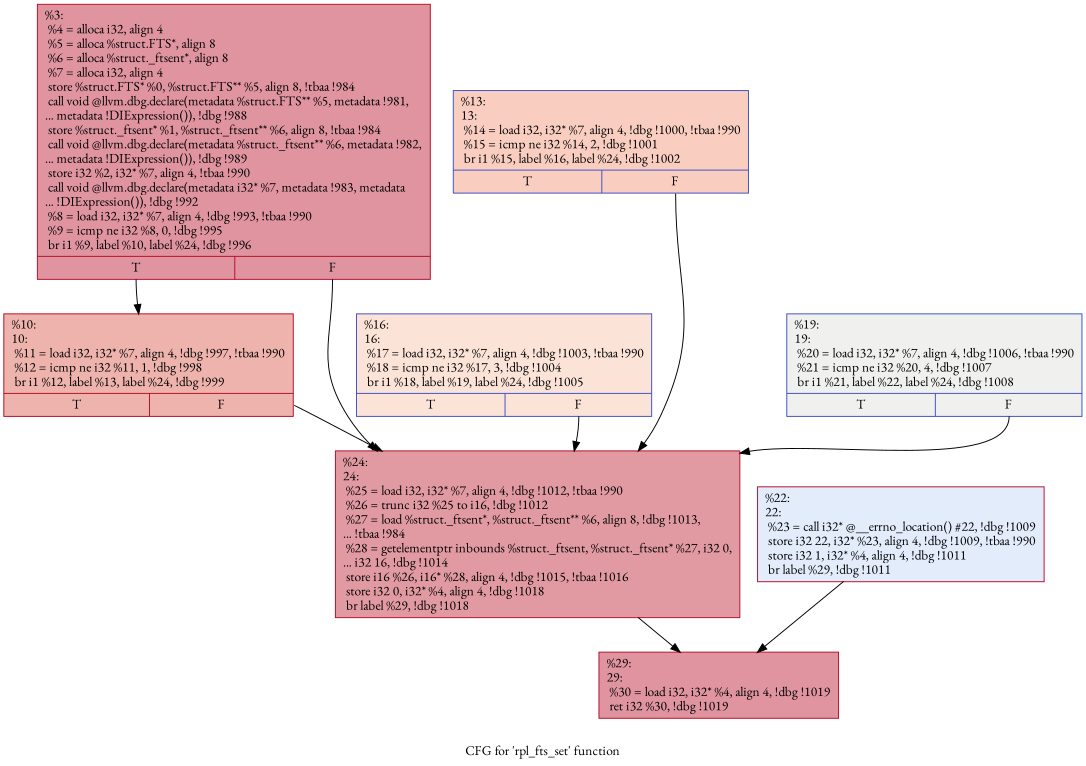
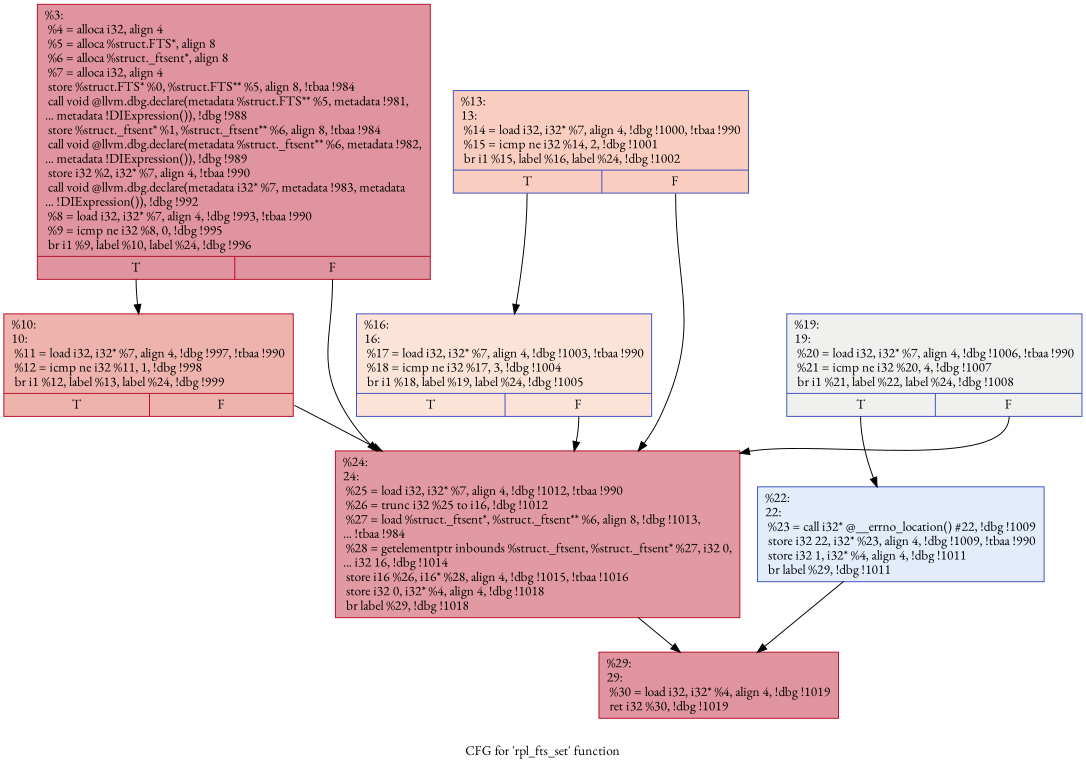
  digraph {
    fontname="EB Garamond"
    label="CFG for 'rpl_fts_set' function"
    node [color="#b70d28ff" fillcolor="#b70d2870" fontname="EB Garamond" shape=record style=filled]
    edge [fontname="EB Garamond" tailport=s0]
    n1 [label="{%3:\l  %4 = alloca i32, align 4\l  %5 = alloca %struct.FTS*, align 8\l  %6 = alloca %struct._ftsent*, align 8\l  %7 = alloca i32, align 4\l  store %struct.FTS* %0, %struct.FTS** %5, align 8, !tbaa !984\l  call void @llvm.dbg.declare(metadata %struct.FTS** %5, metadata !981,\l... metadata !DIExpression()), !dbg !988\l  store %struct._ftsent* %1, %struct._ftsent** %6, align 8, !tbaa !984\l  call void @llvm.dbg.declare(metadata %struct._ftsent** %6, metadata !982,\l... metadata !DIExpression()), !dbg !989\l  store i32 %2, i32* %7, align 4, !tbaa !990\l  call void @llvm.dbg.declare(metadata i32* %7, metadata !983, metadata\l... !DIExpression()), !dbg !992\l  %8 = load i32, i32* %7, align 4, !dbg !993, !tbaa !990\l  %9 = icmp ne i32 %8, 0, !dbg !995\l  br i1 %9, label %10, label %24, !dbg !996\l|{<s0>T|<s1>F}}"]
    n2 [fillcolor="#d6524470" label="{%10:\l10:                                               \l  %11 = load i32, i32* %7, align 4, !dbg !997, !tbaa !990\l  %12 = icmp ne i32 %11, 1, !dbg !998\l  br i1 %12, label %13, label %24, !dbg !999\l|{<s0>T|<s1>F}}"]
    n3 [fillcolor="#bb1b2c70" label="{%24:\l24:                                               \l  %25 = load i32, i32* %7, align 4, !dbg !1012, !tbaa !990\l  %26 = trunc i32 %25 to i16, !dbg !1012\l  %27 = load %struct._ftsent*, %struct._ftsent** %6, align 8, !dbg !1013,\l... !tbaa !984\l  %28 = getelementptr inbounds %struct._ftsent, %struct._ftsent* %27, i32 0,\l... i32 16, !dbg !1014\l  store i16 %26, i16* %28, align 4, !dbg !1015, !tbaa !1016\l  store i32 0, i32* %4, align 4, !dbg !1018\l  br label %29, !dbg !1018\l}"]
    n4 [label="{%29:\l29:                                               \l  %30 = load i32, i32* %4, align 4, !dbg !1019\l  ret i32 %30, !dbg !1019\l}"]
    n5 [color="#3d50c3ff" fillcolor="#f2907270" label="{%13:\l13:                                               \l  %14 = load i32, i32* %7, align 4, !dbg !1000, !tbaa !990\l  %15 = icmp ne i32 %14, 2, !dbg !1001\l  br i1 %15, label %16, label %24, !dbg !1002\l|{<s0>T|<s1>F}}"]
    n6 [color="#3d50c3ff" fillcolor="#f6bfa670" label="{%16:\l16:                                               \l  %17 = load i32, i32* %7, align 4, !dbg !1003, !tbaa !990\l  %18 = icmp ne i32 %17, 3, !dbg !1004\l  br i1 %18, label %19, label %24, !dbg !1005\l|{<s0>T|<s1>F}}"]
    n7 [color="#3d50c3ff" fillcolor="#dedcdb70" label="{%19:\l19:                                               \l  %20 = load i32, i32* %7, align 4, !dbg !1006, !tbaa !990\l  %21 = icmp ne i32 %20, 4, !dbg !1007\l  br i1 %21, label %22, label %24, !dbg !1008\l|{<s0>T|<s1>F}}"]
-   n8 [fillcolor="#bfd3f670" label="{%22:\l22:                                               \l  %23 = call i32* @__errno_location() #22, !dbg !1009\l  store i32 22, i32* %23, align 4, !dbg !1009, !tbaa !990\l  store i32 1, i32* %4, align 4, !dbg !1011\l  br label %29, !dbg !1011\l}"]
+   n8 [color="#3d50c3ff" fillcolor="#bfd3f670" label="{%22:\l22:                                               \l  %23 = call i32* @__errno_location() #22, !dbg !1009\l  store i32 22, i32* %23, align 4, !dbg !1009, !tbaa !990\l  store i32 1, i32* %4, align 4, !dbg !1011\l  br label %29, !dbg !1011\l}"]
    n1 -> n2
    n1 -> n3 [tailport=s1]
    n2 -> n3 [tailport=s1]
    n3 -> n4
    n5 -> n3 [tailport=s1]
+   n5 -> n6
    n6 -> n3 [tailport=s1]
    n7 -> n3 [tailport=s1]
+   n7 -> n8
    n8 -> n4
  }
